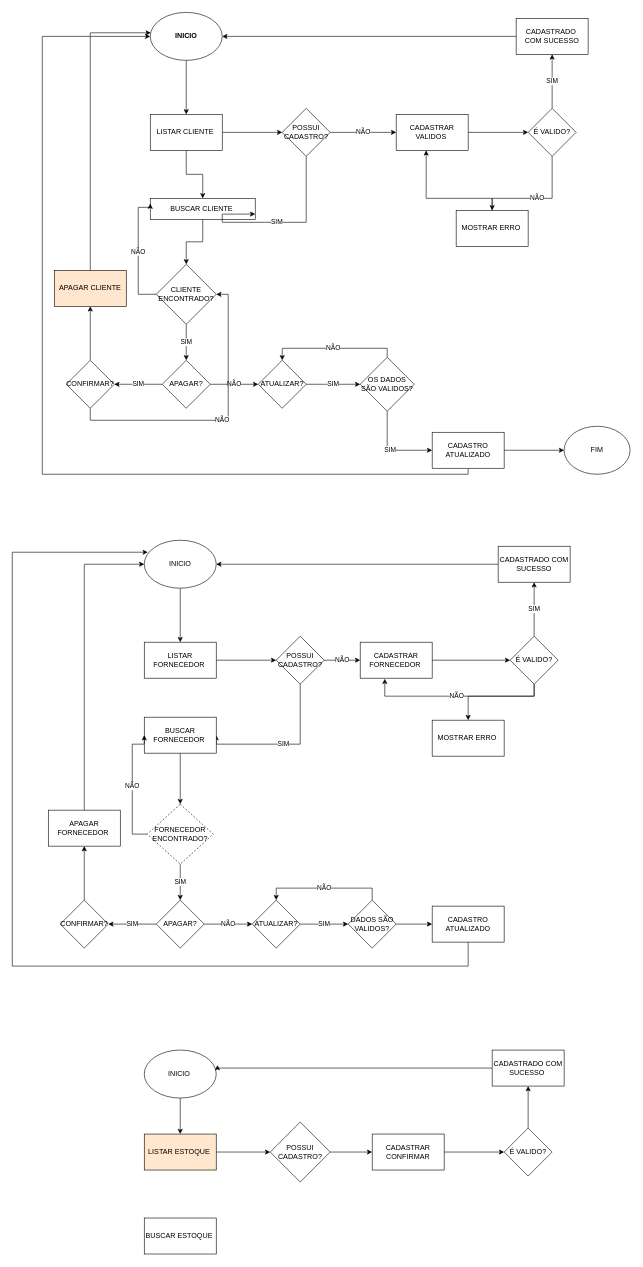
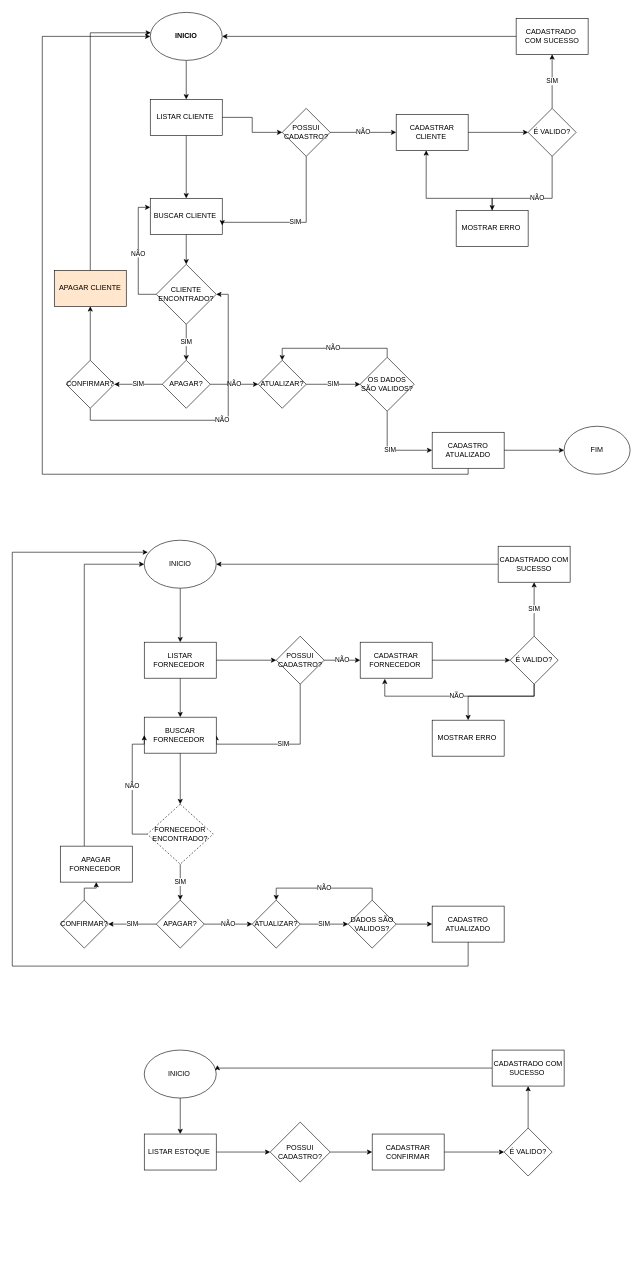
  <mxCell id="0" />
  <mxCell id="1" parent="0" />
  <mxCell id="2" value="" style="edgeStyle=orthogonalEdgeStyle;rounded=0;orthogonalLoop=1;jettySize=auto;html=1;" parent="1" source="3" target="6" edge="1"><mxGeometry relative="1" as="geometry" /></mxCell>
  <mxCell id="3" value="&lt;b&gt;INICIO&lt;/b&gt;" style="ellipse;whiteSpace=wrap;html=1;" parent="1" vertex="1"><mxGeometry x="250" y="20" width="120" height="80" as="geometry" /></mxCell>
  <mxCell id="4" value="" style="edgeStyle=orthogonalEdgeStyle;rounded=0;orthogonalLoop=1;jettySize=auto;html=1;" parent="1" source="6" target="8" edge="1"><mxGeometry relative="1" as="geometry" /></mxCell>
  <mxCell id="5" value="" style="edgeStyle=orthogonalEdgeStyle;rounded=0;orthogonalLoop=1;jettySize=auto;html=1;" parent="1" source="6" target="11" edge="1"><mxGeometry relative="1" as="geometry" /></mxCell>
- <mxCell id="6" value="LISTAR CLIENTE&amp;nbsp;" style="whiteSpace=wrap;html=1;" parent="1" vertex="1"><mxGeometry x="250" y="190" width="120" height="60" as="geometry" /></mxCell>
+ <mxCell id="6" value="LISTAR CLIENTE&amp;nbsp;" style="whiteSpace=wrap;html=1;" parent="1" vertex="1"><mxGeometry x="250" y="165" width="120" height="60" as="geometry" /></mxCell>
  <mxCell id="7" value="" style="edgeStyle=orthogonalEdgeStyle;rounded=0;orthogonalLoop=1;jettySize=auto;html=1;" parent="1" source="8" target="23" edge="1"><mxGeometry relative="1" as="geometry" /></mxCell>
- <mxCell id="8" value="BUSCAR CLIENTE&amp;nbsp;" style="whiteSpace=wrap;html=1;" parent="1" vertex="1"><mxGeometry x="250" y="330" width="175" height="35" as="geometry" /></mxCell>
+ <mxCell id="8" value="BUSCAR CLIENTE&amp;nbsp;" style="whiteSpace=wrap;html=1;" parent="1" vertex="1"><mxGeometry x="250" y="330" width="120" height="60" as="geometry" /></mxCell>
  <mxCell id="9" value="NÃO" style="edgeStyle=orthogonalEdgeStyle;rounded=0;orthogonalLoop=1;jettySize=auto;html=1;" parent="1" source="11" target="13" edge="1"><mxGeometry relative="1" as="geometry" /></mxCell>
  <mxCell id="10" value="SIM" style="edgeStyle=orthogonalEdgeStyle;rounded=0;orthogonalLoop=1;jettySize=auto;html=1;entryX=1;entryY=0.75;entryDx=0;entryDy=0;" parent="1" source="11" target="8" edge="1"><mxGeometry relative="1" as="geometry"><mxPoint x="420" y="410" as="targetPoint" /><Array as="points"><mxPoint x="510" y="370" /><mxPoint x="370" y="370" /></Array></mxGeometry></mxCell>
  <mxCell id="11" value="POSSUI CADASTRO?" style="rhombus;whiteSpace=wrap;html=1;" parent="1" vertex="1"><mxGeometry x="470" y="180" width="80" height="80" as="geometry" /></mxCell>
  <mxCell id="12" value="" style="edgeStyle=orthogonalEdgeStyle;rounded=0;orthogonalLoop=1;jettySize=auto;html=1;" parent="1" source="13" target="16" edge="1"><mxGeometry relative="1" as="geometry" /></mxCell>
- <mxCell id="13" value="CADASTRAR VALIDOS&amp;nbsp;" style="whiteSpace=wrap;html=1;" parent="1" vertex="1"><mxGeometry x="660" y="190" width="120" height="60" as="geometry" /></mxCell>
+ <mxCell id="13" value="CADASTRAR CLIENTE&amp;nbsp;" style="whiteSpace=wrap;html=1;" parent="1" vertex="1"><mxGeometry x="660" y="190" width="120" height="60" as="geometry" /></mxCell>
  <mxCell id="14" value="NÃO" style="edgeStyle=orthogonalEdgeStyle;rounded=0;orthogonalLoop=1;jettySize=auto;html=1;" parent="1" source="16" target="17" edge="1"><mxGeometry relative="1" as="geometry"><Array as="points"><mxPoint x="920" y="330" /><mxPoint x="820" y="330" /></Array></mxGeometry></mxCell>
  <mxCell id="15" value="SIM" style="edgeStyle=orthogonalEdgeStyle;rounded=0;orthogonalLoop=1;jettySize=auto;html=1;" parent="1" source="16" target="20" edge="1"><mxGeometry relative="1" as="geometry" /></mxCell>
  <mxCell id="16" value="É VALIDO?" style="rhombus;whiteSpace=wrap;html=1;" parent="1" vertex="1"><mxGeometry x="880" y="180" width="80" height="80" as="geometry" /></mxCell>
  <mxCell id="17" value="MOSTRAR ERRO&amp;nbsp;" style="whiteSpace=wrap;html=1;" parent="1" vertex="1"><mxGeometry x="760" y="350" width="120" height="60" as="geometry" /></mxCell>
  <mxCell id="18" style="edgeStyle=orthogonalEdgeStyle;rounded=0;orthogonalLoop=1;jettySize=auto;html=1;entryX=0.417;entryY=1;entryDx=0;entryDy=0;entryPerimeter=0;" parent="1" source="17" target="13" edge="1"><mxGeometry relative="1" as="geometry"><Array as="points"><mxPoint x="820" y="330" /><mxPoint x="710" y="330" /></Array></mxGeometry></mxCell>
  <mxCell id="19" style="edgeStyle=orthogonalEdgeStyle;rounded=0;orthogonalLoop=1;jettySize=auto;html=1;entryX=1;entryY=0.5;entryDx=0;entryDy=0;" parent="1" source="20" target="3" edge="1"><mxGeometry relative="1" as="geometry" /></mxCell>
  <mxCell id="20" value="CADASTRADO&amp;nbsp;&lt;div&gt;COM SUCESSO&lt;/div&gt;" style="whiteSpace=wrap;html=1;" parent="1" vertex="1"><mxGeometry x="860" y="30" width="120" height="60" as="geometry" /></mxCell>
  <mxCell id="21" value="NÃO" style="edgeStyle=orthogonalEdgeStyle;rounded=0;orthogonalLoop=1;jettySize=auto;html=1;entryX=0;entryY=0.25;entryDx=0;entryDy=0;" parent="1" source="23" target="8" edge="1"><mxGeometry relative="1" as="geometry"><Array as="points"><mxPoint x="230" y="490" /><mxPoint x="230" y="345" /></Array></mxGeometry></mxCell>
  <mxCell id="22" value="SIM" style="edgeStyle=orthogonalEdgeStyle;rounded=0;orthogonalLoop=1;jettySize=auto;html=1;" parent="1" source="23" target="26" edge="1"><mxGeometry relative="1" as="geometry" /></mxCell>
  <mxCell id="23" value="CLIENTE ENCONTRADO?" style="rhombus;whiteSpace=wrap;html=1;" parent="1" vertex="1"><mxGeometry x="260" y="440" width="100" height="100" as="geometry" /></mxCell>
  <mxCell id="24" value="SIM" style="edgeStyle=orthogonalEdgeStyle;rounded=0;orthogonalLoop=1;jettySize=auto;html=1;" parent="1" source="26" target="29" edge="1"><mxGeometry relative="1" as="geometry" /></mxCell>
  <mxCell id="25" value="NÃO" style="edgeStyle=orthogonalEdgeStyle;rounded=0;orthogonalLoop=1;jettySize=auto;html=1;" parent="1" source="26" target="33" edge="1"><mxGeometry relative="1" as="geometry" /></mxCell>
  <mxCell id="26" value="APAGAR?" style="rhombus;whiteSpace=wrap;html=1;" parent="1" vertex="1"><mxGeometry x="270" y="600" width="80" height="80" as="geometry" /></mxCell>
  <mxCell id="27" value="" style="edgeStyle=orthogonalEdgeStyle;rounded=0;orthogonalLoop=1;jettySize=auto;html=1;" parent="1" source="29" target="30" edge="1"><mxGeometry relative="1" as="geometry" /></mxCell>
  <mxCell id="28" value="NÃO" style="edgeStyle=orthogonalEdgeStyle;rounded=0;orthogonalLoop=1;jettySize=auto;html=1;entryX=1;entryY=0.5;entryDx=0;entryDy=0;" parent="1" source="29" target="23" edge="1"><mxGeometry relative="1" as="geometry"><Array as="points"><mxPoint x="150" y="700" /><mxPoint x="380" y="700" /><mxPoint x="380" y="490" /></Array></mxGeometry></mxCell>
  <mxCell id="29" value="CONFIRMAR?" style="rhombus;whiteSpace=wrap;html=1;" parent="1" vertex="1"><mxGeometry x="110" y="600" width="80" height="80" as="geometry" /></mxCell>
  <mxCell id="30" value="APAGAR CLIENTE" style="whiteSpace=wrap;html=1;fillColor=#ffe6cc;" parent="1" vertex="1"><mxGeometry x="90" y="450" width="120" height="60" as="geometry" /></mxCell>
  <mxCell id="31" style="edgeStyle=orthogonalEdgeStyle;rounded=0;orthogonalLoop=1;jettySize=auto;html=1;entryX=0.008;entryY=0.425;entryDx=0;entryDy=0;entryPerimeter=0;" parent="1" source="30" target="3" edge="1"><mxGeometry relative="1" as="geometry"><Array as="points"><mxPoint x="150" y="54" /></Array></mxGeometry></mxCell>
  <mxCell id="32" value="SIM" style="edgeStyle=orthogonalEdgeStyle;rounded=0;orthogonalLoop=1;jettySize=auto;html=1;" parent="1" source="33" target="36" edge="1"><mxGeometry relative="1" as="geometry" /></mxCell>
  <mxCell id="33" value="ATUALIZAR?" style="rhombus;whiteSpace=wrap;html=1;" parent="1" vertex="1"><mxGeometry x="430" y="600" width="80" height="80" as="geometry" /></mxCell>
  <mxCell id="34" value="SIM" style="edgeStyle=orthogonalEdgeStyle;rounded=0;orthogonalLoop=1;jettySize=auto;html=1;" parent="1" source="36" target="39" edge="1"><mxGeometry relative="1" as="geometry"><Array as="points"><mxPoint x="645" y="750" /></Array></mxGeometry></mxCell>
  <mxCell id="35" value="NÃO" style="edgeStyle=orthogonalEdgeStyle;rounded=0;orthogonalLoop=1;jettySize=auto;html=1;entryX=0.5;entryY=0;entryDx=0;entryDy=0;" parent="1" source="36" target="33" edge="1"><mxGeometry relative="1" as="geometry"><Array as="points"><mxPoint x="645" y="580" /><mxPoint x="470" y="580" /></Array></mxGeometry></mxCell>
  <mxCell id="36" value="OS DADOS SÃO VALIDOS?" style="rhombus;whiteSpace=wrap;html=1;" parent="1" vertex="1"><mxGeometry x="600" y="595" width="90" height="90" as="geometry" /></mxCell>
  <mxCell id="37" style="edgeStyle=orthogonalEdgeStyle;rounded=0;orthogonalLoop=1;jettySize=auto;html=1;entryX=0;entryY=0.5;entryDx=0;entryDy=0;" parent="1" source="39" target="3" edge="1"><mxGeometry relative="1" as="geometry"><Array as="points"><mxPoint x="780" y="790" /><mxPoint x="70" y="790" /><mxPoint x="70" y="60" /></Array></mxGeometry></mxCell>
  <mxCell id="38" value="" style="edgeStyle=orthogonalEdgeStyle;rounded=0;orthogonalLoop=1;jettySize=auto;html=1;" edge="1" parent="1" source="39" target="89"><mxGeometry relative="1" as="geometry" /></mxCell>
  <mxCell id="39" value="CADASTRO ATUALIZADO" style="whiteSpace=wrap;html=1;" parent="1" vertex="1"><mxGeometry x="720" y="720" width="120" height="60" as="geometry" /></mxCell>
  <mxCell id="40" value="" style="edgeStyle=orthogonalEdgeStyle;rounded=0;orthogonalLoop=1;jettySize=auto;html=1;" parent="1" source="41" target="44" edge="1"><mxGeometry relative="1" as="geometry" /></mxCell>
  <mxCell id="41" value="INICIO" style="ellipse;whiteSpace=wrap;html=1;" parent="1" vertex="1"><mxGeometry y="900" width="120" height="80" as="geometry" x="240" /></mxCell>
  <mxCell id="42" value="" style="edgeStyle=orthogonalEdgeStyle;rounded=0;orthogonalLoop=1;jettySize=auto;html=1;" parent="1" source="44" target="47" edge="1"><mxGeometry relative="1" as="geometry" /></mxCell>
+ <mxCell id="43" value="" style="edgeStyle=orthogonalEdgeStyle;rounded=0;orthogonalLoop=1;jettySize=auto;html=1;" parent="1" source="44" target="58" edge="1"><mxGeometry relative="1" as="geometry" /></mxCell>
  <mxCell id="44" value="LISTAR FORNECEDOR&amp;nbsp;" style="whiteSpace=wrap;html=1;" parent="1" vertex="1"><mxGeometry y="1070" width="120" height="60" as="geometry" x="240" /></mxCell>
  <mxCell id="45" value="NÃO" style="edgeStyle=orthogonalEdgeStyle;rounded=0;orthogonalLoop=1;jettySize=auto;html=1;" parent="1" source="47" target="54" edge="1"><mxGeometry relative="1" as="geometry" /></mxCell>
  <mxCell id="46" value="SIM" style="edgeStyle=orthogonalEdgeStyle;rounded=0;orthogonalLoop=1;jettySize=auto;html=1;entryX=1;entryY=0.5;entryDx=0;entryDy=0;" parent="1" source="47" target="58" edge="1"><mxGeometry relative="1" as="geometry"><mxPoint x="380" y="1270" as="targetPoint" /><Array as="points"><mxPoint x="500" y="1240" /></Array></mxGeometry></mxCell>
  <mxCell id="47" value="POSSUI CADASTRO?" style="rhombus;whiteSpace=wrap;html=1;" parent="1" vertex="1"><mxGeometry x="460" y="1060" width="80" height="80" as="geometry" /></mxCell>
  <mxCell id="48" value="SIM" style="edgeStyle=orthogonalEdgeStyle;rounded=0;orthogonalLoop=1;jettySize=auto;html=1;" parent="1" source="50" target="52" edge="1"><mxGeometry relative="1" as="geometry" /></mxCell>
  <mxCell id="49" value="" style="edgeStyle=orthogonalEdgeStyle;rounded=0;orthogonalLoop=1;jettySize=auto;html=1;" parent="1" source="50" target="55" edge="1"><mxGeometry relative="1" as="geometry"><Array as="points"><mxPoint x="890" y="1160" /><mxPoint x="780" y="1160" /></Array></mxGeometry></mxCell>
  <mxCell id="50" value="É VALIDO?" style="rhombus;whiteSpace=wrap;html=1;" parent="1" vertex="1"><mxGeometry x="850" y="1060" width="80" height="80" as="geometry" /></mxCell>
  <mxCell id="51" style="edgeStyle=orthogonalEdgeStyle;rounded=0;orthogonalLoop=1;jettySize=auto;html=1;entryX=1;entryY=0.5;entryDx=0;entryDy=0;" parent="1" source="52" target="41" edge="1"><mxGeometry relative="1" as="geometry" /></mxCell>
  <mxCell id="52" value="CADASTRADO COM SUCESSO" style="whiteSpace=wrap;html=1;" parent="1" vertex="1"><mxGeometry x="830" y="910" width="120" height="60" as="geometry" /></mxCell>
  <mxCell id="53" style="edgeStyle=orthogonalEdgeStyle;rounded=0;orthogonalLoop=1;jettySize=auto;html=1;entryX=0;entryY=0.5;entryDx=0;entryDy=0;" parent="1" source="54" target="50" edge="1"><mxGeometry relative="1" as="geometry" /></mxCell>
  <mxCell id="54" value="CADASTRAR FORNECEDOR&amp;nbsp;" style="whiteSpace=wrap;html=1;" parent="1" vertex="1"><mxGeometry x="600" y="1070" width="120" height="60" as="geometry" /></mxCell>
  <mxCell id="55" value="MOSTRAR ERRO&amp;nbsp;" style="whiteSpace=wrap;html=1;" parent="1" vertex="1"><mxGeometry x="720" y="1200" width="120" height="60" as="geometry" /></mxCell>
  <mxCell id="56" value="NÃO" style="edgeStyle=orthogonalEdgeStyle;rounded=0;orthogonalLoop=1;jettySize=auto;html=1;entryX=0.342;entryY=1.017;entryDx=0;entryDy=0;entryPerimeter=0;" parent="1" source="50" target="54" edge="1"><mxGeometry relative="1" as="geometry"><Array as="points"><mxPoint x="890" y="1160" /><mxPoint x="641" y="1160" /></Array></mxGeometry></mxCell>
  <mxCell id="57" value="" style="edgeStyle=orthogonalEdgeStyle;rounded=0;orthogonalLoop=1;jettySize=auto;html=1;" parent="1" source="58" target="61" edge="1"><mxGeometry relative="1" as="geometry" /></mxCell>
  <mxCell id="58" value="BUSCAR FORNECEDOR&amp;nbsp;" style="whiteSpace=wrap;html=1;" parent="1" vertex="1"><mxGeometry x="240" y="1195" width="120" height="60" as="geometry" /></mxCell>
  <mxCell id="59" value="NÃO" style="edgeStyle=orthogonalEdgeStyle;rounded=0;orthogonalLoop=1;jettySize=auto;html=1;entryX=0;entryY=0.5;entryDx=0;entryDy=0;" parent="1" source="61" target="58" edge="1"><mxGeometry relative="1" as="geometry"><Array as="points"><mxPoint x="220" y="1390" /><mxPoint x="220" y="1240" /></Array></mxGeometry></mxCell>
  <mxCell id="60" value="SIM" style="edgeStyle=orthogonalEdgeStyle;rounded=0;orthogonalLoop=1;jettySize=auto;html=1;" parent="1" source="61" target="64" edge="1"><mxGeometry relative="1" as="geometry" /></mxCell>
  <mxCell id="61" value="FORNECEDOR ENCONTRADO?" style="rhombus;whiteSpace=wrap;html=1;dashed=1;" parent="1" vertex="1"><mxGeometry x="245" y="1340" width="110" height="100" as="geometry" /></mxCell>
  <mxCell id="62" value="SIM" style="edgeStyle=orthogonalEdgeStyle;rounded=0;orthogonalLoop=1;jettySize=auto;html=1;" parent="1" source="64" target="66" edge="1"><mxGeometry relative="1" as="geometry" /></mxCell>
  <mxCell id="63" value="NÃO" style="edgeStyle=orthogonalEdgeStyle;rounded=0;orthogonalLoop=1;jettySize=auto;html=1;" parent="1" source="64" target="70" edge="1"><mxGeometry relative="1" as="geometry" /></mxCell>
  <mxCell id="64" value="APAGAR?" style="rhombus;whiteSpace=wrap;html=1;" parent="1" vertex="1"><mxGeometry x="260" y="1500" width="80" height="80" as="geometry" /></mxCell>
  <mxCell id="65" value="" style="edgeStyle=orthogonalEdgeStyle;rounded=0;orthogonalLoop=1;jettySize=auto;html=1;" parent="1" source="66" target="68" edge="1"><mxGeometry relative="1" as="geometry" /></mxCell>
  <mxCell id="66" value="CONFIRMAR?" style="rhombus;whiteSpace=wrap;html=1;" parent="1" vertex="1"><mxGeometry x="100" y="1500" width="80" height="80" as="geometry" /></mxCell>
  <mxCell id="67" style="edgeStyle=orthogonalEdgeStyle;rounded=0;orthogonalLoop=1;jettySize=auto;html=1;entryX=0;entryY=0.5;entryDx=0;entryDy=0;" parent="1" source="68" target="41" edge="1"><mxGeometry relative="1" as="geometry"><Array as="points"><mxPoint x="140" y="940" /></Array></mxGeometry></mxCell>
- <mxCell id="68" value="APAGAR FORNECEDOR&amp;nbsp;" style="whiteSpace=wrap;html=1;" parent="1" vertex="1"><mxGeometry x="80" y="1350" width="120" height="60" as="geometry" /></mxCell>
+ <mxCell id="68" value="APAGAR FORNECEDOR&amp;nbsp;" style="whiteSpace=wrap;html=1;" parent="1" vertex="1"><mxGeometry x="100" y="1410" width="120" height="60" as="geometry" /></mxCell>
  <mxCell id="69" value="SIM" style="edgeStyle=orthogonalEdgeStyle;rounded=0;orthogonalLoop=1;jettySize=auto;html=1;" parent="1" source="70" target="73" edge="1"><mxGeometry relative="1" as="geometry" /></mxCell>
  <mxCell id="70" value="ATUALIZAR?" style="rhombus;whiteSpace=wrap;html=1;" parent="1" vertex="1"><mxGeometry x="420" y="1500" width="80" height="80" as="geometry" /></mxCell>
  <mxCell id="71" value="NÃO" style="edgeStyle=orthogonalEdgeStyle;rounded=0;orthogonalLoop=1;jettySize=auto;html=1;entryX=0.5;entryY=0;entryDx=0;entryDy=0;" parent="1" source="73" target="70" edge="1"><mxGeometry relative="1" as="geometry"><Array as="points"><mxPoint x="620" y="1480" /><mxPoint x="460" y="1480" /></Array></mxGeometry></mxCell>
  <mxCell id="72" value="" style="edgeStyle=orthogonalEdgeStyle;rounded=0;orthogonalLoop=1;jettySize=auto;html=1;" parent="1" source="73" target="75" edge="1"><mxGeometry relative="1" as="geometry" /></mxCell>
  <mxCell id="73" value="DADOS SÃO VALIDOS?" style="rhombus;whiteSpace=wrap;html=1;" parent="1" vertex="1"><mxGeometry x="580" y="1500" width="80" height="80" as="geometry" /></mxCell>
  <mxCell id="74" style="edgeStyle=orthogonalEdgeStyle;rounded=0;orthogonalLoop=1;jettySize=auto;html=1;entryX=0.05;entryY=0.25;entryDx=0;entryDy=0;entryPerimeter=0;" parent="1" source="75" target="41" edge="1"><mxGeometry relative="1" as="geometry"><mxPoint y="920" as="targetPoint" x="240" /><Array as="points"><mxPoint x="780" y="1610" /><mxPoint x="20" y="1610" /><mxPoint x="20" y="920" /></Array></mxGeometry></mxCell>
  <mxCell id="75" value="CADASTRO ATUALIZADO" style="whiteSpace=wrap;html=1;" parent="1" vertex="1"><mxGeometry x="720" y="1510" width="120" height="60" as="geometry" /></mxCell>
  <mxCell id="76" value="" style="edgeStyle=orthogonalEdgeStyle;rounded=0;orthogonalLoop=1;jettySize=auto;html=1;" parent="1" source="77" target="79" edge="1"><mxGeometry relative="1" as="geometry" /></mxCell>
  <mxCell id="77" value="INICIO&amp;nbsp;" style="ellipse;whiteSpace=wrap;html=1;" parent="1" vertex="1"><mxGeometry y="1750" width="120" height="80" as="geometry" x="240" /></mxCell>
  <mxCell id="78" value="" style="edgeStyle=orthogonalEdgeStyle;rounded=0;orthogonalLoop=1;jettySize=auto;html=1;" parent="1" source="79" target="81" edge="1"><mxGeometry relative="1" as="geometry" /></mxCell>
- <mxCell id="79" value="LISTAR ESTOQUE&amp;nbsp;" style="whiteSpace=wrap;html=1;fillColor=#ffe6cc;" parent="1" vertex="1"><mxGeometry y="1890" width="120" height="60" as="geometry" x="240" /></mxCell>
+ <mxCell id="79" value="LISTAR ESTOQUE&amp;nbsp;" style="whiteSpace=wrap;html=1;" parent="1" vertex="1"><mxGeometry y="1890" width="120" height="60" as="geometry" x="240" /></mxCell>
  <mxCell id="80" value="" style="edgeStyle=orthogonalEdgeStyle;rounded=0;orthogonalLoop=1;jettySize=auto;html=1;" parent="1" source="81" target="83" edge="1"><mxGeometry relative="1" as="geometry" /></mxCell>
  <mxCell id="81" value="POSSUI CADASTRO?" style="rhombus;whiteSpace=wrap;html=1;" parent="1" vertex="1"><mxGeometry x="450" y="1870" width="100" height="100" as="geometry" /></mxCell>
  <mxCell id="82" value="" style="edgeStyle=orthogonalEdgeStyle;rounded=0;orthogonalLoop=1;jettySize=auto;html=1;" parent="1" source="83" target="85" edge="1"><mxGeometry relative="1" as="geometry" /></mxCell>
  <mxCell id="83" value="CADASTRAR CONFIRMAR" style="whiteSpace=wrap;html=1;" parent="1" vertex="1"><mxGeometry x="620" y="1890" width="120" height="60" as="geometry" /></mxCell>
  <mxCell id="84" value="" style="edgeStyle=orthogonalEdgeStyle;rounded=0;orthogonalLoop=1;jettySize=auto;html=1;" parent="1" source="85" target="87" edge="1"><mxGeometry relative="1" as="geometry" /></mxCell>
  <mxCell id="85" value="É VALIDO?" style="rhombus;whiteSpace=wrap;html=1;" parent="1" vertex="1"><mxGeometry x="840" y="1880" width="80" height="80" as="geometry" /></mxCell>
  <mxCell id="86" style="edgeStyle=orthogonalEdgeStyle;rounded=0;orthogonalLoop=1;jettySize=auto;html=1;entryX=1.017;entryY=0.313;entryDx=0;entryDy=0;entryPerimeter=0;" parent="1" source="87" target="77" edge="1"><mxGeometry relative="1" as="geometry"><mxPoint x="370" y="1780" as="targetPoint" /><Array as="points"><mxPoint x="362" y="1780" /></Array></mxGeometry></mxCell>
  <mxCell id="87" value="CADASTRADO COM SUCESSO&amp;nbsp;" style="whiteSpace=wrap;html=1;" parent="1" vertex="1"><mxGeometry x="820" y="1750" width="120" height="60" as="geometry" /></mxCell>
- <mxCell id="88" value="BUSCAR ESTOQUE&amp;nbsp;" style="whiteSpace=wrap;html=1;" parent="1" vertex="1"><mxGeometry y="2030" width="120" height="60" as="geometry" x="240" /></mxCell>
  <mxCell id="89" value="FIM" style="ellipse;whiteSpace=wrap;html=1;" vertex="1" parent="1"><mxGeometry x="940" y="710" width="110" height="80" as="geometry" /></mxCell>
